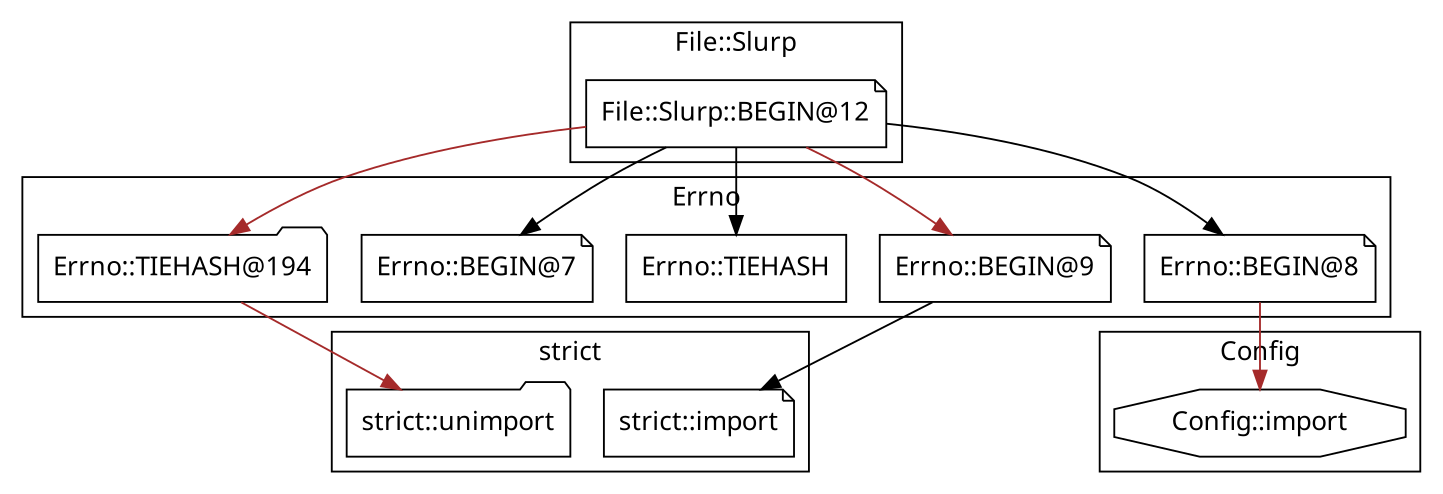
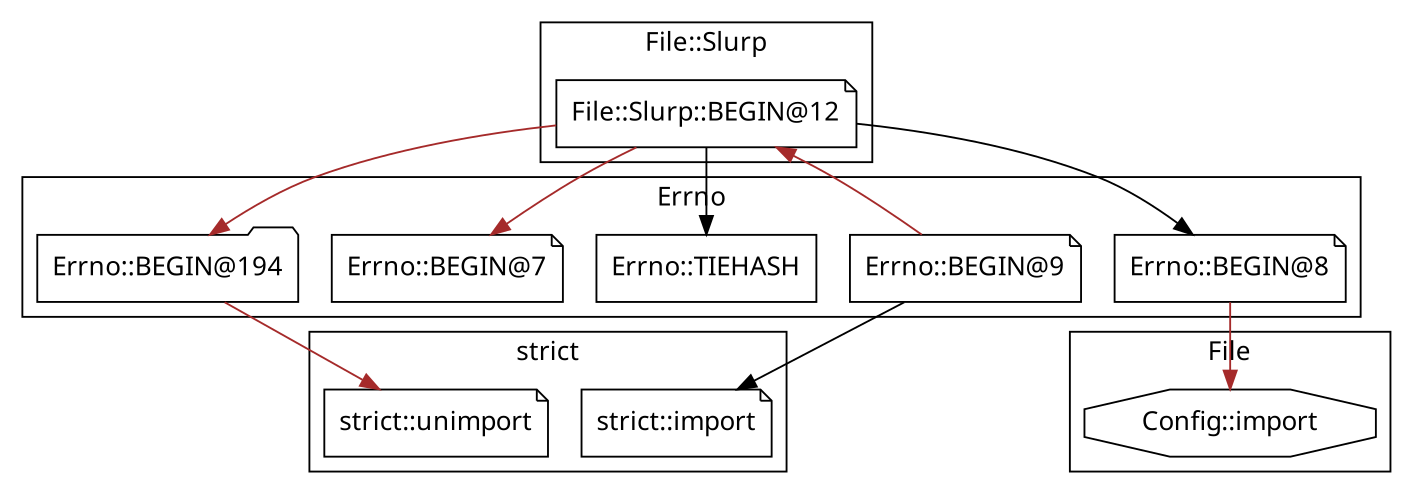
  digraph {
    fontname="Noto Sans"
    node [fontname="Noto Sans" shape=note]
    edge [color=black fontname="Noto Sans"]
    "Errno::BEGIN@9"
    "Errno::BEGIN@8"
    "Errno::TIEHASH" [shape=box]
    "Errno::BEGIN@7"
-   "Errno::BEGIN@194" [shape=folder label="Errno::TIEHASH@194"]
+   "Errno::BEGIN@194" [shape=folder]
    "Config::import" [shape=octagon]
    "File::Slurp::BEGIN@12"
    "strict::import"
-   "strict::unimport" [shape=folder]
+   "strict::unimport"
    subgraph cluster_1 {
      label=Errno
      "Errno::BEGIN@9"
      "Errno::BEGIN@8"
      "Errno::TIEHASH"
      "Errno::BEGIN@7"
      "Errno::BEGIN@194"
    }
    subgraph cluster_2 {
-     label=Config
+     label=File
      "Config::import"
    }
    subgraph cluster_3 {
      label="File::Slurp"
      "File::Slurp::BEGIN@12"
    }
    subgraph cluster_4 {
      label="strict"
      "strict::import"
      "strict::unimport"
    }
    "Errno::BEGIN@9" -> "strict::import"
    "Errno::BEGIN@8" -> "Config::import" [color=brown]
    "Errno::BEGIN@194" -> "strict::unimport" [color=brown]
-   "File::Slurp::BEGIN@12" -> "Errno::BEGIN@9" [color=brown]
+   "Errno::BEGIN@9" -> "File::Slurp::BEGIN@12" [color=brown]
    "File::Slurp::BEGIN@12" -> "Errno::BEGIN@8"
    "File::Slurp::BEGIN@12" -> "Errno::TIEHASH"
-   "File::Slurp::BEGIN@12" -> "Errno::BEGIN@7"
+   "File::Slurp::BEGIN@12" -> "Errno::BEGIN@7" [color=brown]
    "File::Slurp::BEGIN@12" -> "Errno::BEGIN@194" [color=brown]
  }
